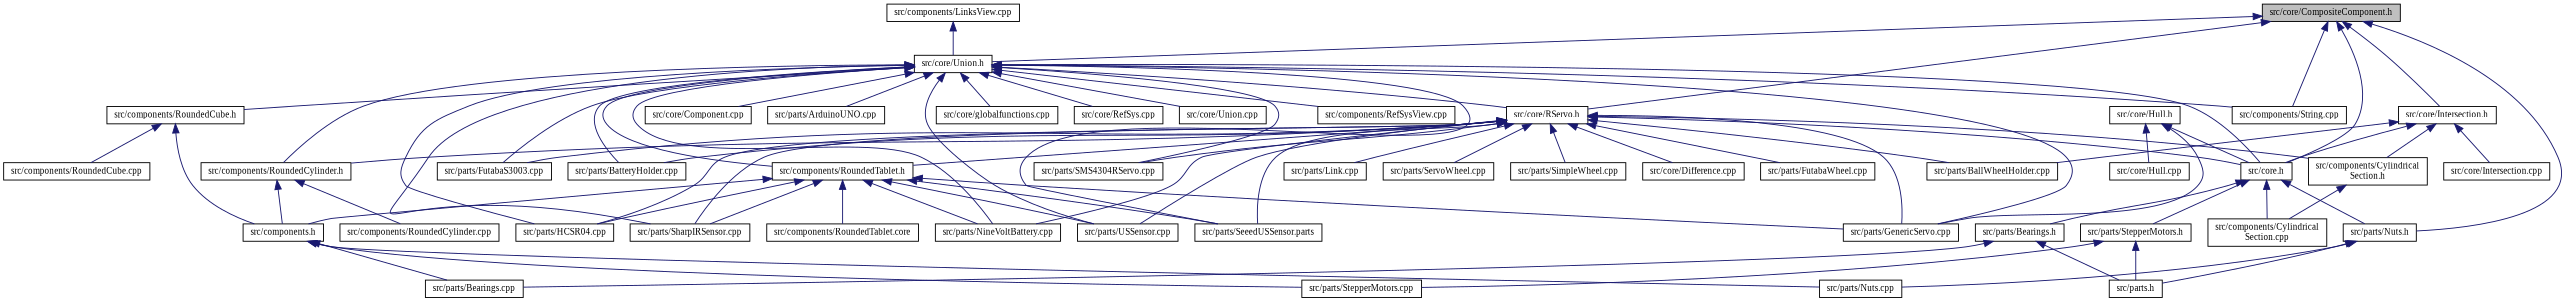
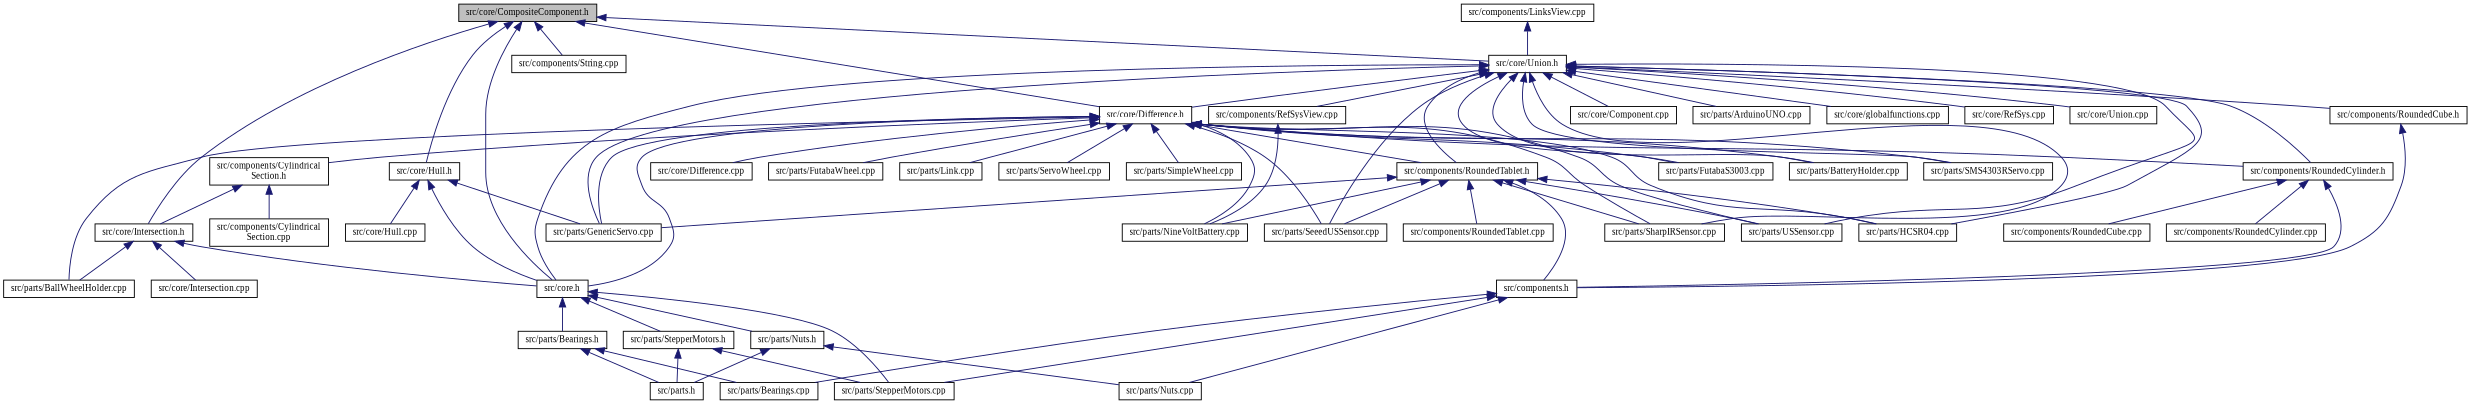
  digraph {
    fontname="Liberation Serif"
    node [color=black fillcolor=white fontname="Liberation Serif" fontsize=10 shape=record style=filled]
    edge [color=midnightblue dir=back fontname="Liberation Serif" fontsize=10 labelfontname=Helvetica labelfontsize=10 style=solid]
    n1 [fillcolor=grey75 fontcolor=black height=0.2 label="src/core/CompositeComponent.h" width=0.4]
    n2 [height=0.2 label="src/core/Union.h" width=0.4]
    n3 [height=0.2 label="src/components/String.cpp" width=0.4]
-   n4 [height=0.2 label="src/core/RServo.h" width=0.4]
+   n4 [height=0.2 label="src/core/Difference.h" width=0.4]
    n5 [height=0.2 label="src/core.h" width=0.4]
    n6 [height=0.2 label="src/core/Hull.h" width=0.4]
    n7 [height=0.2 label="src/core/Intersection.h" width=0.4]
    n8 [height=0.2 label="src/components/RefSysView.cpp" width=0.4]
    n9 [height=0.2 label="src/components/RoundedCube.h" width=0.4]
    n10 [height=0.2 label="src/components/RoundedCylinder.h" width=0.4]
    n11 [height=0.2 label="src/components/RoundedTablet.h" width=0.4]
    n12 [height=0.2 label="src/parts/FutabaS3003.cpp" width=0.4]
    n13 [height=0.2 label="src/parts/GenericServo.cpp" width=0.4]
    n14 [height=0.2 label="src/parts/HCSR04.cpp" width=0.4]
    n15 [height=0.2 label="src/parts/NineVoltBattery.cpp" width=0.4]
-   n16 [height=0.2 label="src/parts/SeeedUSSensor.parts" width=0.4]
+   n16 [height=0.2 label="src/parts/SeeedUSSensor.cpp" width=0.4]
    n17 [height=0.2 label="src/parts/SharpIRSensor.cpp" width=0.4]
    n18 [height=0.2 label="src/parts/USSensor.cpp" width=0.4]
    n19 [height=0.2 label="src/core/Component.cpp" width=0.4]
    n20 [height=0.2 label="src/parts/ArduinoUNO.cpp" width=0.4]
    n21 [height=0.2 label="src/parts/BatteryHolder.cpp" width=0.4]
-   n22 [height=0.2 label="src/parts/SMS4304RServo.cpp" width=0.4]
+   n22 [height=0.2 label="src/parts/SMS4303RServo.cpp" width=0.4]
    n23 [height=0.2 label="src/core/globalfunctions.cpp" width=0.4]
    n24 [height=0.2 label="src/core/RefSys.cpp" width=0.4]
    n25 [height=0.2 label="src/core/Union.cpp" width=0.4]
    n26 [height=0.2 label="src/components/Cylindrical\lSection.h" width=0.4]
    n27 [height=0.2 label="src/core/Difference.cpp" width=0.4]
    n28 [height=0.2 label="src/parts/BallWheelHolder.cpp" width=0.4]
    n29 [height=0.2 label="src/parts/FutabaWheel.cpp" width=0.4]
    n30 [height=0.2 label="src/parts/Link.cpp" width=0.4]
    n31 [height=0.2 label="src/parts/ServoWheel.cpp" width=0.4]
    n32 [height=0.2 label="src/parts/SimpleWheel.cpp" width=0.4]
    n33 [height=0.2 label="src/parts/StepperMotors.cpp" width=0.4]
    n34 [height=0.2 label="src/parts/Bearings.h" width=0.4]
    n35 [height=0.2 label="src/parts/Nuts.h" width=0.4]
    n36 [height=0.2 label="src/parts/StepperMotors.h" width=0.4]
    n37 [height=0.2 label="src/core/Hull.cpp" width=0.4]
    n38 [height=0.2 label="src/core/Intersection.cpp" width=0.4]
    n39 [height=0.2 label="src/components/LinksView.cpp" width=0.4]
    n40 [height=0.2 label="src/components/RoundedCube.cpp" width=0.4]
    n41 [height=0.2 label="src/components.h" width=0.4]
    n42 [height=0.2 label="src/components/RoundedCylinder.cpp" width=0.4]
-   n43 [height=0.2 label="src/components/RoundedTablet.core" width=0.4]
+   n43 [height=0.2 label="src/components/RoundedTablet.cpp" width=0.4]
    n44 [height=0.2 label="src/parts/Bearings.cpp" width=0.4]
    n45 [height=0.2 label="src/parts/Nuts.cpp" width=0.4]
    n46 [height=0.2 label="src/components/Cylindrical\lSection.cpp" width=0.4]
    n47 [height=0.2 label="src/parts.h" width=0.4]
    n1 -> n2
    n1 -> n3
    n1 -> n4
    n1 -> n5
-   n1 -> n35
+   n1 -> n6
    n1 -> n7
-   n2 -> n3
    n2 -> n4
    n2 -> n5
    n2 -> n8
    n2 -> n9
    n2 -> n10
    n2 -> n11
    n2 -> n12
    n2 -> n13
    n2 -> n14
-   n2 -> n15
+   n8 -> n15
    n2 -> n16
    n2 -> n17
    n2 -> n18
    n2 -> n19
    n2 -> n20
    n2 -> n21
    n2 -> n22
    n2 -> n23
    n2 -> n24
    n2 -> n25
    n4 -> n5
    n4 -> n10
    n4 -> n11
    n4 -> n12
    n4 -> n13
    n4 -> n14
    n4 -> n15
    n4 -> n16
    n4 -> n17
    n4 -> n18
    n4 -> n21
    n4 -> n22
    n4 -> n26
    n4 -> n27
    n4 -> n28
    n4 -> n29
    n4 -> n30
    n4 -> n31
    n4 -> n32
-   n5 -> n46
+   n5 -> n33
    n5 -> n34
    n5 -> n35
    n5 -> n36
    n6 -> n5
    n6 -> n13
    n6 -> n37
    n7 -> n5
-   n7 -> n26
+   n26 -> n7
    n7 -> n28
    n7 -> n38
-   n9 -> n40
+   n10 -> n40
    n9 -> n41
    n10 -> n41
    n10 -> n42
    n11 -> n13
    n11 -> n14
    n11 -> n15
    n11 -> n16
    n11 -> n17
    n11 -> n18
    n11 -> n41
    n11 -> n43
    n26 -> n46
    n34 -> n44
    n34 -> n47
    n35 -> n45
    n35 -> n47
    n36 -> n33
    n36 -> n47
    n39 -> n2
    n41 -> n33
    n41 -> n44
    n41 -> n45
  }
